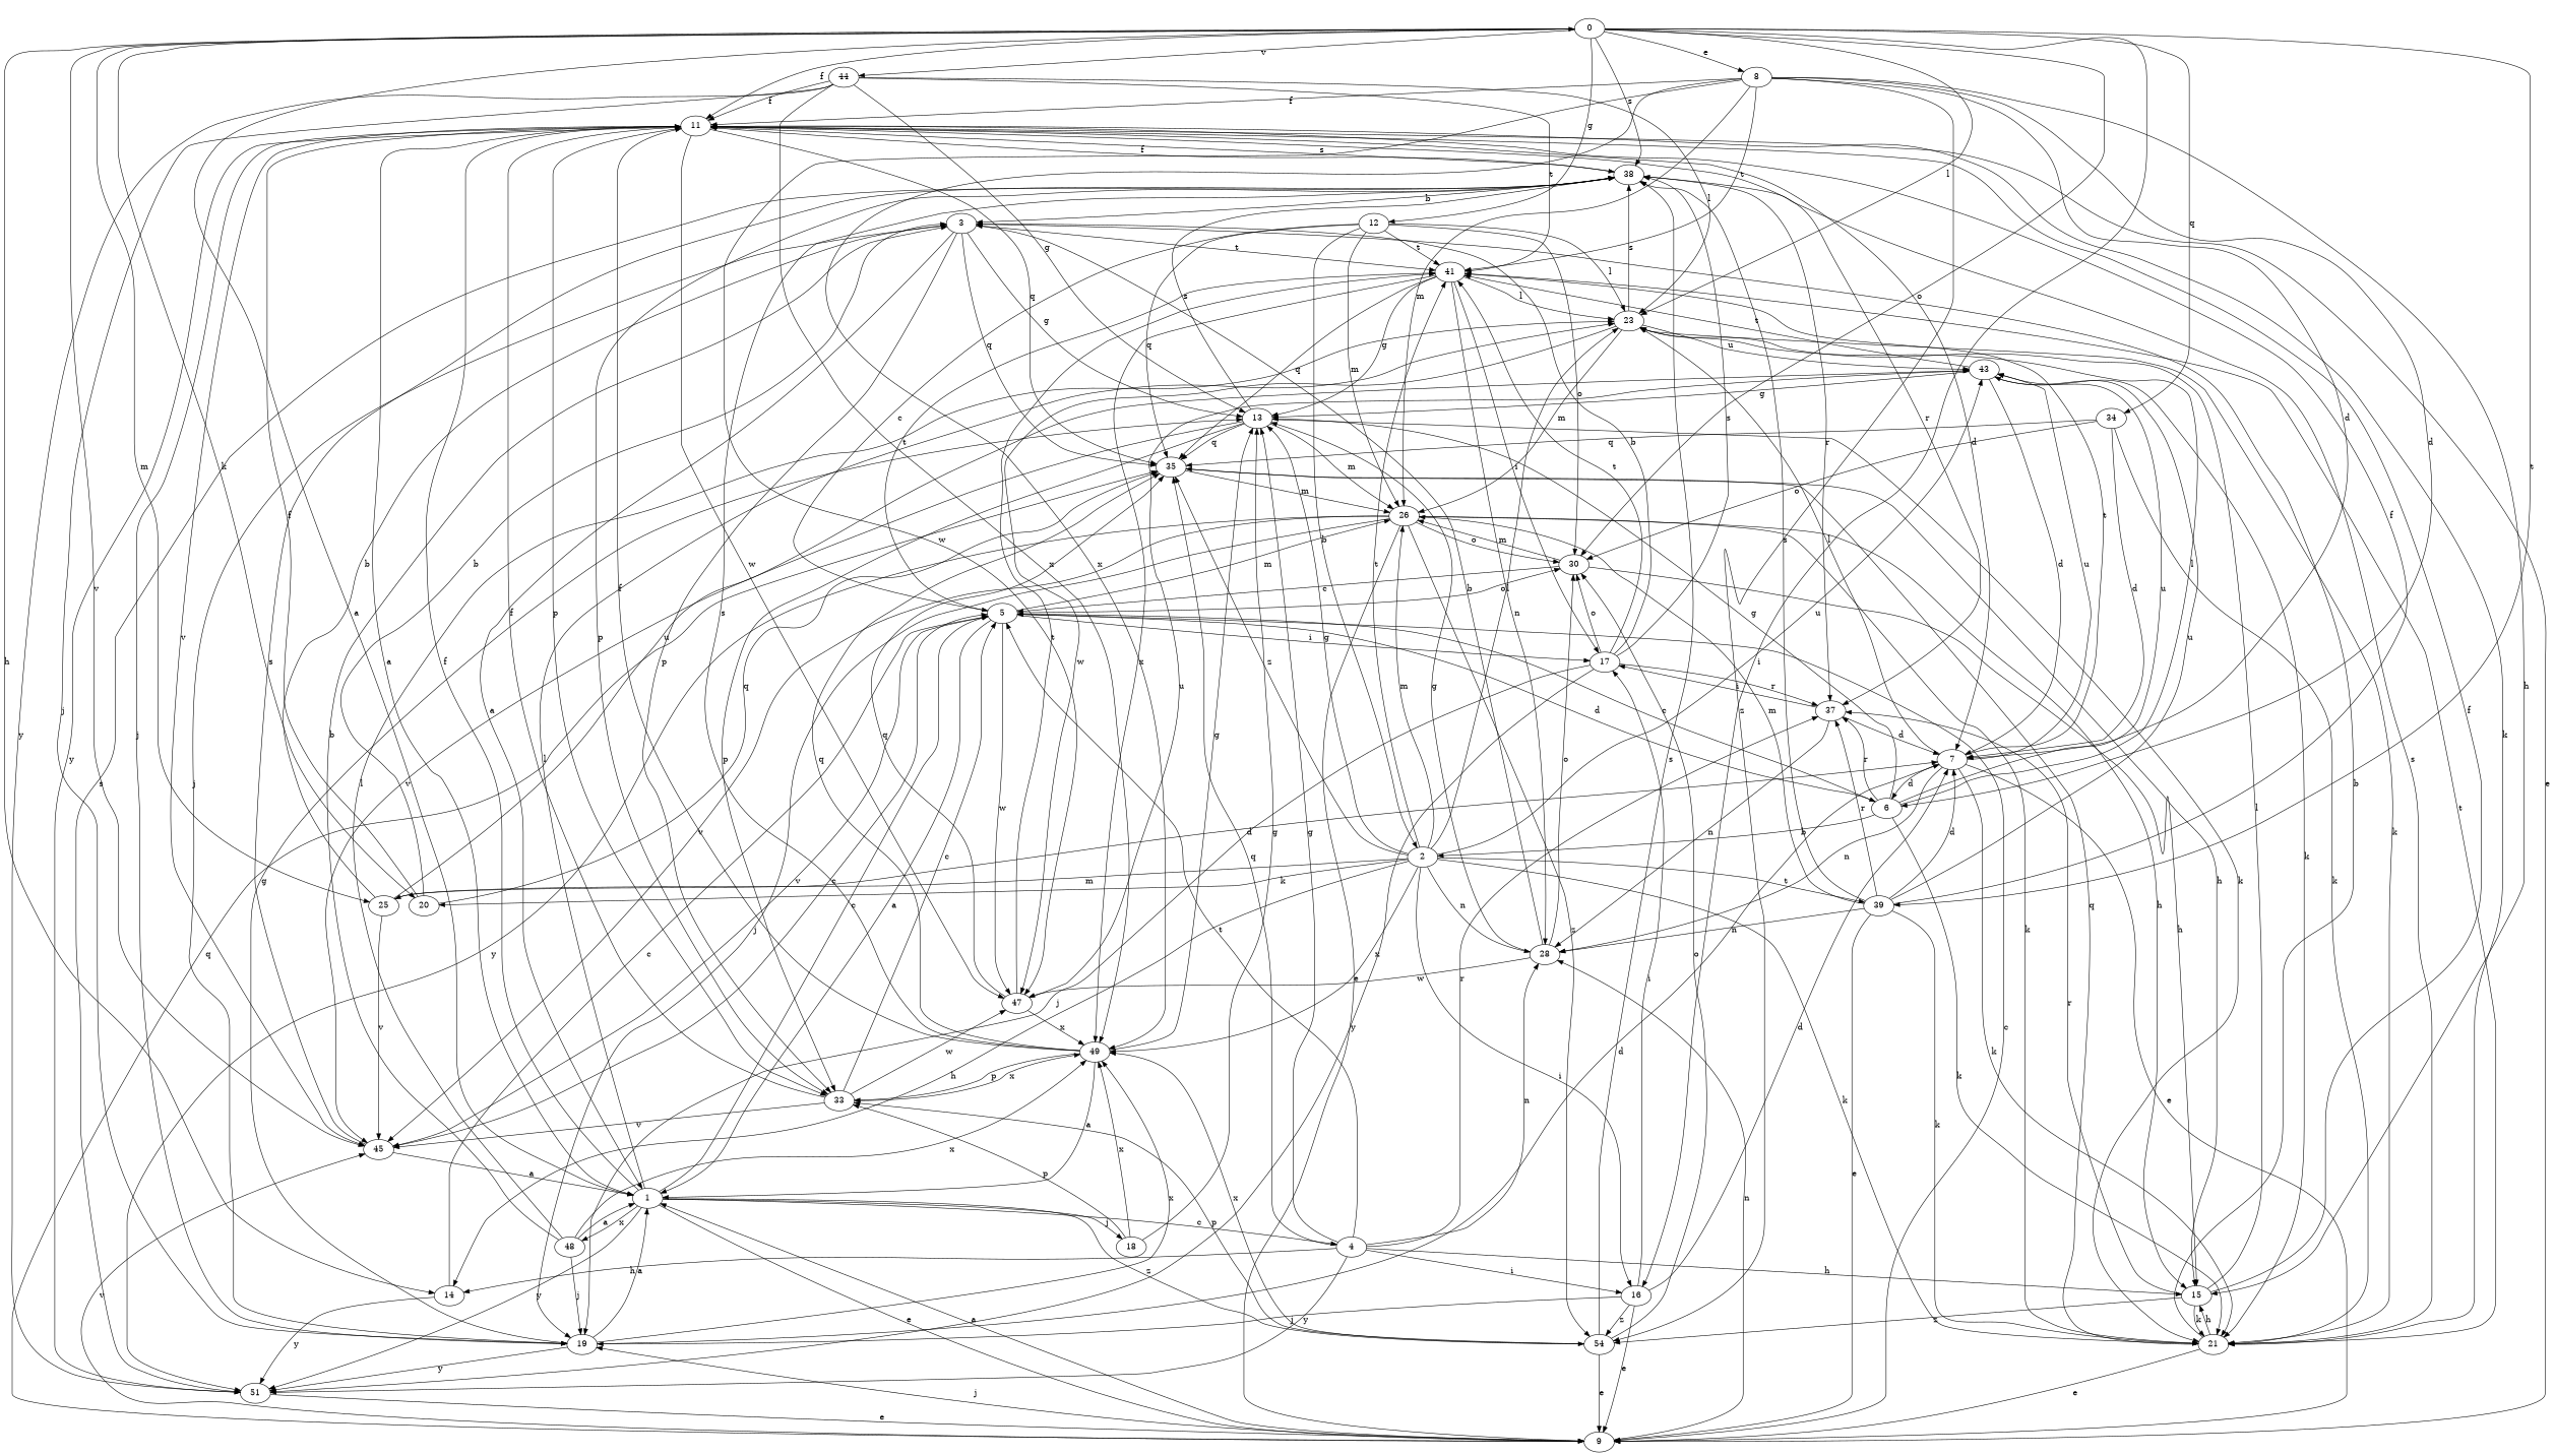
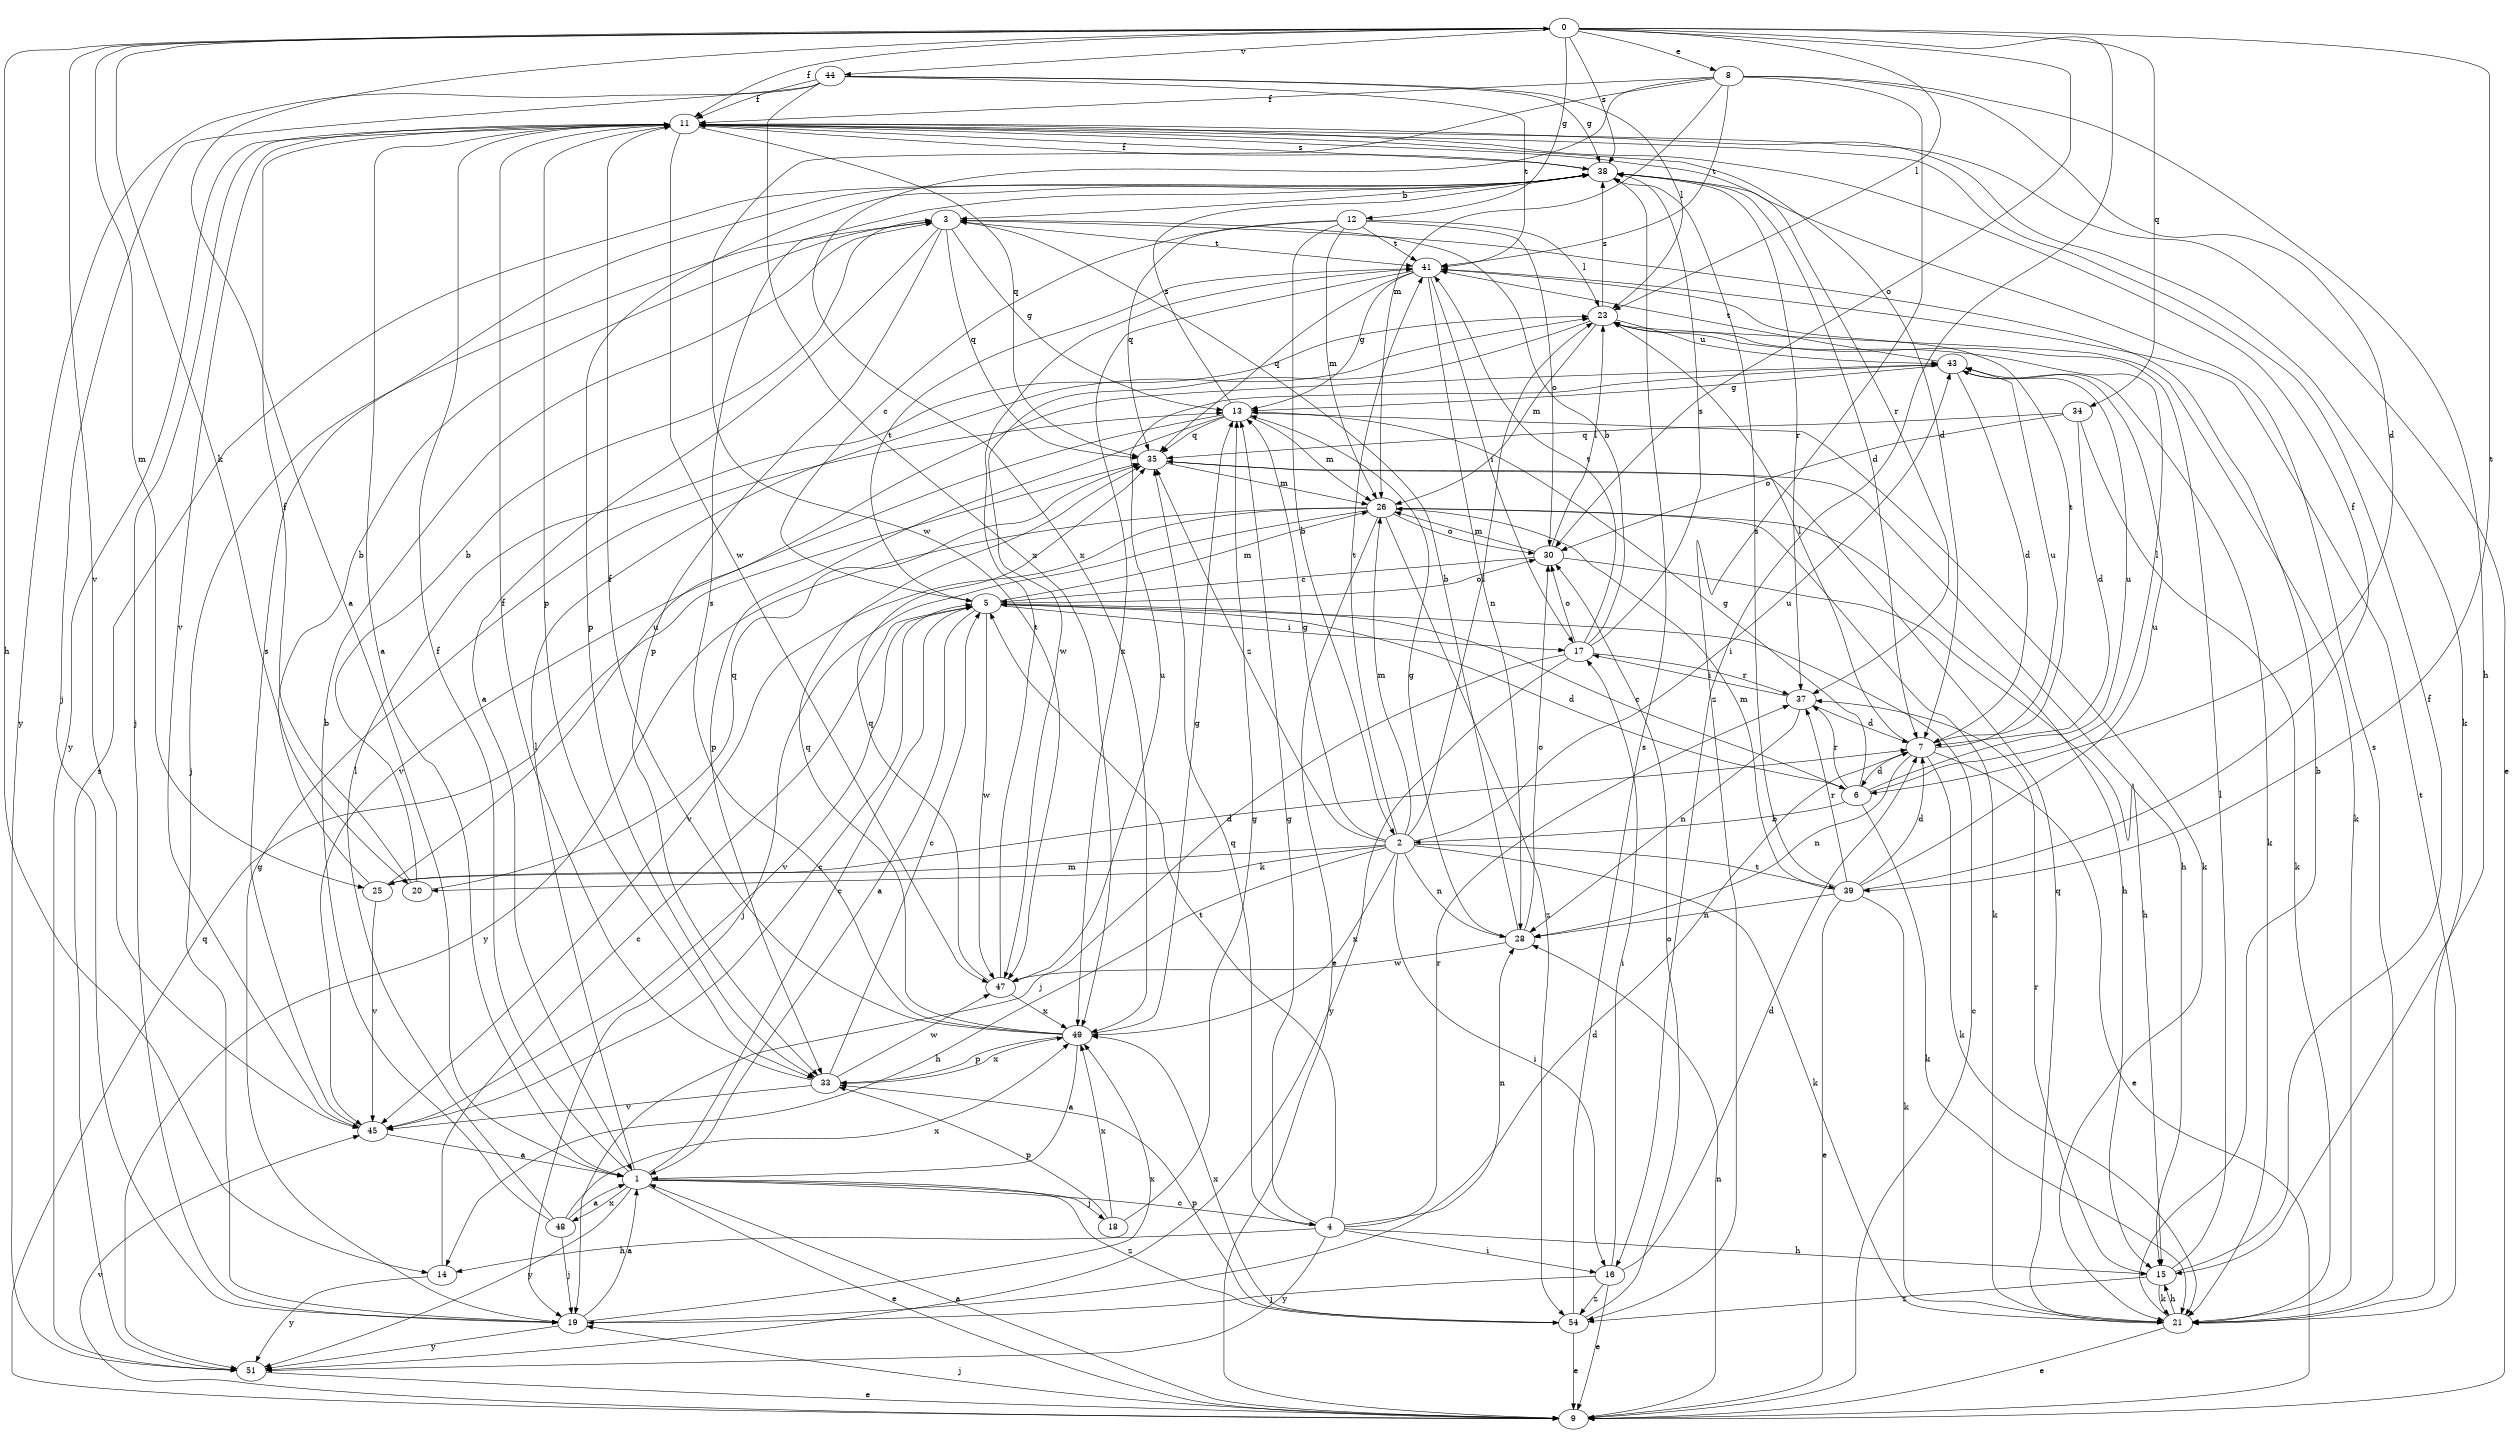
  strict digraph {
    0
    8
    11
    12
    14
    16
    20
    23
    25
    30
    34
    38
    39
    44
    45
    54
    26
    41
    49
    15
    6
    47
    7
    1
    9
    51
    21
    19
    33
    35
    37
    5
    2
    17
    3
    43
    28
    13
    4
    18
    48
    0 -> 8 [label=e]
    0 -> 11 [label=f]
    0 -> 12 [label=g]
    0 -> 14 [label=h]
    0 -> 16 [label=i]
    0 -> 20 [label=k]
    0 -> 23 [label=l]
    0 -> 25 [label=m]
    0 -> 30 [label=o]
    0 -> 34 [label=q]
    0 -> 38 [label=s]
    0 -> 39 [label=t]
    0 -> 44 [label=v]
    0 -> 45 [label=v]
    8 -> 11 [label=f]
    8 -> 54 [label=z]
    8 -> 26 [label=m]
    8 -> 41 [label=t]
    8 -> 49 [label=x]
    8 -> 15 [label=h]
    8 -> 6 [label=d]
    8 -> 47 [label=w]
-   8 -> 7 [label=d]
+   38 -> 7 [label=d]
    11 -> 38 [label=s]
    11 -> 45 [label=v]
    11 -> 47 [label=w]
    11 -> 7 [label=d]
    11 -> 1 [label=a]
    11 -> 9 [label=e]
    11 -> 51 [label=y]
    11 -> 21 [label=k]
    11 -> 19 [label=j]
    11 -> 33 [label=p]
    11 -> 35 [label=q]
    11 -> 37 [label=r]
    12 -> 23 [label=l]
    12 -> 30 [label=o]
    12 -> 26 [label=m]
    12 -> 41 [label=t]
    12 -> 35 [label=q]
    12 -> 5 [label=c]
    12 -> 2 [label=b]
    14 -> 51 [label=y]
    14 -> 5 [label=c]
    16 -> 54 [label=z]
    16 -> 7 [label=d]
    16 -> 9 [label=e]
    16 -> 19 [label=j]
    16 -> 17 [label=i]
    20 -> 11 [label=f]
    20 -> 35 [label=q]
    20 -> 3 [label=b]
    23 -> 38 [label=s]
    23 -> 26 [label=m]
    23 -> 47 [label=w]
    23 -> 21 [label=k]
    23 -> 43 [label=u]
    25 -> 45 [label=v]
    25 -> 7 [label=d]
    25 -> 3 [label=b]
    25 -> 43 [label=u]
-   41 -> 23 [label=l]
+   30 -> 23 [label=l]
    30 -> 26 [label=m]
    30 -> 15 [label=h]
    30 -> 5 [label=c]
    34 -> 30 [label=o]
    34 -> 7 [label=d]
    34 -> 21 [label=k]
    34 -> 35 [label=q]
    38 -> 11 [label=f]
    38 -> 33 [label=p]
    38 -> 37 [label=r]
    38 -> 3 [label=b]
    39 -> 11 [label=f]
    39 -> 38 [label=s]
    39 -> 26 [label=m]
    39 -> 7 [label=d]
    39 -> 9 [label=e]
    39 -> 21 [label=k]
    39 -> 37 [label=r]
    39 -> 43 [label=u]
    39 -> 28 [label=n]
    44 -> 11 [label=f]
    44 -> 23 [label=l]
    44 -> 41 [label=t]
    44 -> 49 [label=x]
    44 -> 51 [label=y]
    44 -> 19 [label=j]
-   44 -> 13 [label=g]
+   44 -> 38 [label=g]
    45 -> 38 [label=s]
    45 -> 1 [label=a]
    45 -> 5 [label=c]
    54 -> 30 [label=o]
    54 -> 38 [label=s]
    54 -> 49 [label=x]
    54 -> 9 [label=e]
    54 -> 33 [label=p]
    26 -> 30 [label=o]
    26 -> 45 [label=v]
    26 -> 54 [label=z]
    26 -> 15 [label=h]
    26 -> 9 [label=e]
    26 -> 51 [label=y]
    26 -> 21 [label=k]
    26 -> 19 [label=j]
    41 -> 49 [label=x]
    41 -> 35 [label=q]
    41 -> 17 [label=i]
    41 -> 28 [label=n]
    41 -> 13 [label=g]
    49 -> 11 [label=f]
    49 -> 38 [label=s]
    49 -> 1 [label=a]
    49 -> 33 [label=p]
    49 -> 35 [label=q]
    49 -> 13 [label=g]
    15 -> 11 [label=f]
    15 -> 23 [label=l]
    15 -> 54 [label=z]
    15 -> 21 [label=k]
    15 -> 37 [label=r]
    6 -> 23 [label=l]
    6 -> 21 [label=k]
    6 -> 37 [label=r]
    6 -> 5 [label=c]
    6 -> 2 [label=b]
    6 -> 43 [label=u]
    6 -> 13 [label=g]
    47 -> 41 [label=t]
    47 -> 49 [label=x]
    47 -> 35 [label=q]
    47 -> 43 [label=u]
    7 -> 23 [label=l]
    7 -> 41 [label=t]
    7 -> 6 [label=d]
    7 -> 9 [label=e]
    7 -> 21 [label=k]
    7 -> 43 [label=u]
    7 -> 28 [label=n]
    1 -> 0 [label=a]
    1 -> 11 [label=f]
    1 -> 23 [label=l]
    1 -> 54 [label=z]
    1 -> 9 [label=e]
    1 -> 51 [label=y]
    1 -> 5 [label=c]
    1 -> 4 [label=c]
    1 -> 18 [label=j]
    1 -> 48 [label=x]
    9 -> 45 [label=v]
    9 -> 1 [label=a]
    9 -> 19 [label=j]
    9 -> 35 [label=q]
    9 -> 5 [label=c]
    9 -> 28 [label=n]
    51 -> 38 [label=s]
    51 -> 9 [label=e]
    21 -> 38 [label=s]
    21 -> 41 [label=t]
    21 -> 15 [label=h]
    21 -> 9 [label=e]
    21 -> 35 [label=q]
    21 -> 3 [label=b]
    19 -> 49 [label=x]
    19 -> 7 [label=d]
    19 -> 1 [label=a]
    19 -> 51 [label=y]
    19 -> 13 [label=g]
    33 -> 11 [label=f]
    33 -> 45 [label=v]
    33 -> 49 [label=x]
    33 -> 47 [label=w]
    33 -> 5 [label=c]
    35 -> 26 [label=m]
    35 -> 15 [label=h]
    37 -> 7 [label=d]
    37 -> 17 [label=i]
    37 -> 28 [label=n]
    5 -> 30 [label=o]
    5 -> 45 [label=v]
    5 -> 26 [label=m]
    5 -> 41 [label=t]
    5 -> 6 [label=d]
    5 -> 47 [label=w]
    5 -> 1 [label=a]
    5 -> 17 [label=i]
    2 -> 14 [label=h]
    2 -> 16 [label=i]
    2 -> 20 [label=k]
    2 -> 23 [label=l]
    2 -> 25 [label=m]
    2 -> 39 [label=t]
    2 -> 26 [label=m]
    2 -> 41 [label=t]
    2 -> 49 [label=x]
    2 -> 21 [label=k]
    2 -> 35 [label=z]
    2 -> 43 [label=u]
    2 -> 28 [label=n]
    2 -> 13 [label=g]
    17 -> 30 [label=o]
    17 -> 38 [label=s]
    17 -> 41 [label=t]
    17 -> 51 [label=y]
    17 -> 19 [label=j]
    17 -> 37 [label=r]
    17 -> 3 [label=b]
    3 -> 41 [label=t]
    3 -> 1 [label=a]
    3 -> 19 [label=j]
    3 -> 33 [label=p]
    3 -> 35 [label=q]
    3 -> 13 [label=g]
    43 -> 41 [label=t]
    43 -> 7 [label=d]
    43 -> 21 [label=k]
    43 -> 13 [label=g]
    28 -> 30 [label=o]
    28 -> 47 [label=w]
    28 -> 3 [label=b]
    28 -> 13 [label=g]
    13 -> 38 [label=s]
    13 -> 45 [label=v]
    13 -> 26 [label=m]
    13 -> 21 [label=k]
    13 -> 33 [label=p]
    13 -> 35 [label=q]
    4 -> 14 [label=h]
    4 -> 16 [label=i]
    4 -> 15 [label=h]
    4 -> 51 [label=y]
    4 -> 35 [label=q]
    4 -> 37 [label=r]
    4 -> 5 [label=t]
    4 -> 28 [label=n]
    4 -> 13 [label=g]
    18 -> 49 [label=x]
    18 -> 33 [label=p]
    18 -> 13 [label=g]
    48 -> 23 [label=l]
    48 -> 49 [label=x]
    48 -> 1 [label=a]
    48 -> 19 [label=j]
    48 -> 3 [label=b]
  }
